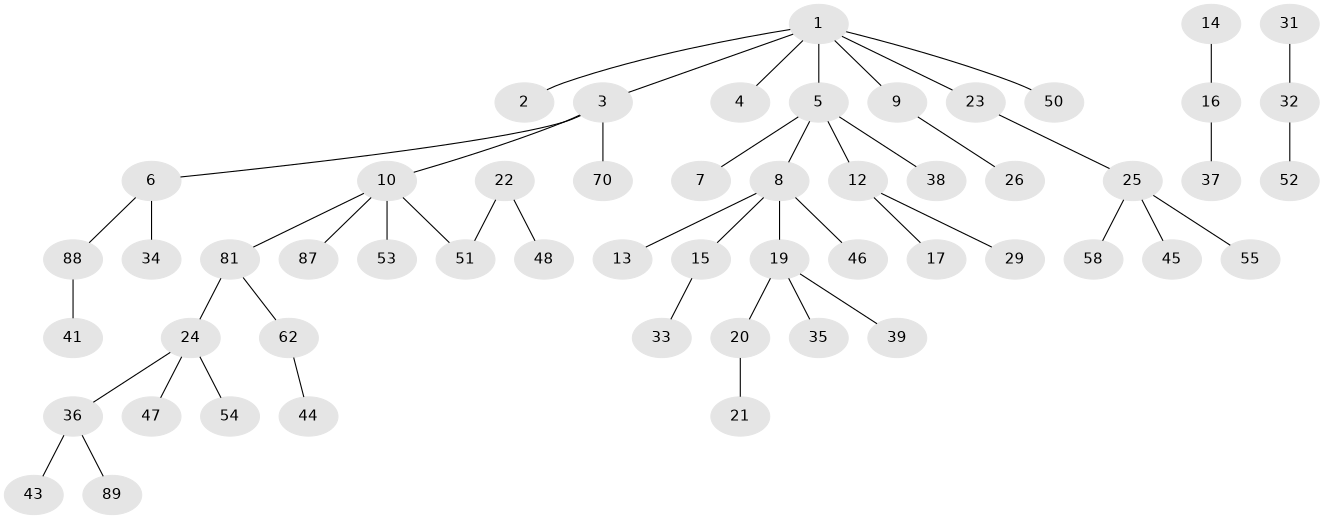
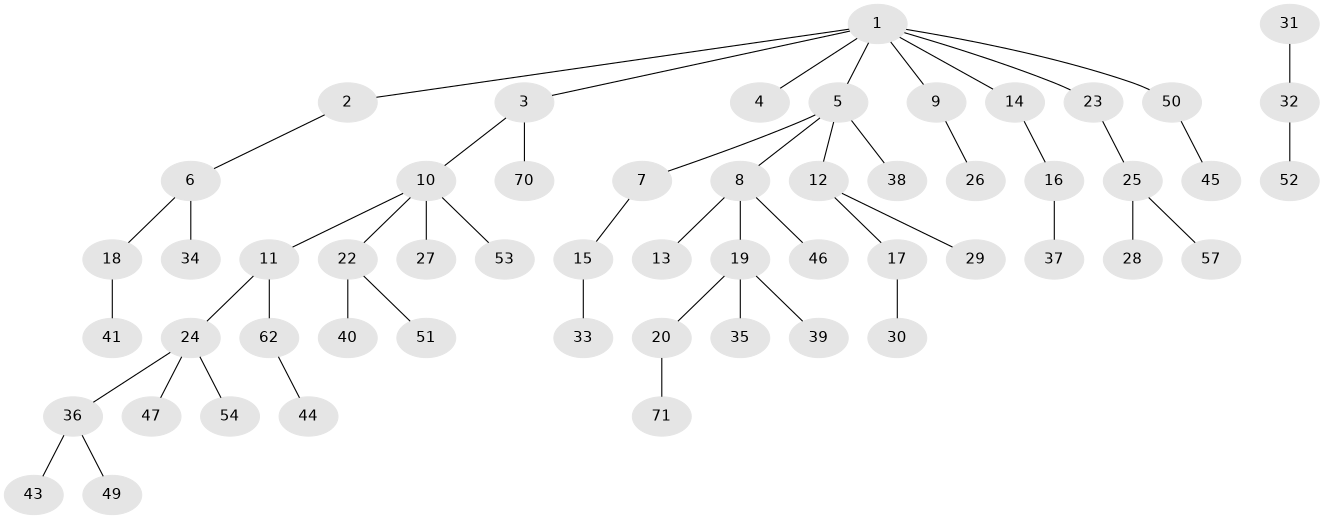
  graph {
    fontname="DejaVu Sans"
    node [color=gray90 fontname="DejaVu Sans" style=filled]
    edge [fontname="DejaVu Sans"]
    1
    2
    3
    4
    5
    9
    14
    23
    50
    6
    10
    n12 [label=70]
    7
    8
    12
    38
    26
    16
    25
-   18 [label=88]
+   18
    34
-   11 [label=81]
+   11
    22
-   27 [label=87]
+   27
    53
    13
    15
    19
    46
    17
    29
    41
    33
    20
    35
    39
    24
    n38 [label=62]
-   48
+   48 [label=40]
    51
    36
    47
    54
    44
+   30
    37
    31
    32
-   21
-   28 [label=58]
+   21 [label=71]
+   28
    45
-   55
+   55 [label=57]
    43
-   49 [label=89]
+   49
    52
    1 -- 2
    1 -- 3
    1 -- 4
    1 -- 5
    1 -- 9
+   1 -- 14
    1 -- 23
    1 -- 50
-   3 -- 6
+   2 -- 6
    3 -- 10
    3 -- n12
    5 -- 7
    5 -- 8
    5 -- 12
    5 -- 38
    9 -- 26
    14 -- 16
    23 -- 25
    6 -- 18
    6 -- 34
    10 -- 11
-   10 -- 51
+   10 -- 22
    10 -- 27
    10 -- 53
    8 -- 13
-   8 -- 15
+   7 -- 15
    8 -- 19
    8 -- 46
    12 -- 17
    12 -- 29
    16 -- 37
    25 -- 28
-   25 -- 45
+   50 -- 45
    25 -- 55
    18 -- 41
    11 -- 24
    11 -- n38
    22 -- 48
    22 -- 51
    15 -- 33
    19 -- 20
    19 -- 35
    19 -- 39
+   17 -- 30
    20 -- 21
    24 -- 36
    24 -- 47
    24 -- 54
    n38 -- 44
    36 -- 43
    36 -- 49
    31 -- 32
    32 -- 52
  }
